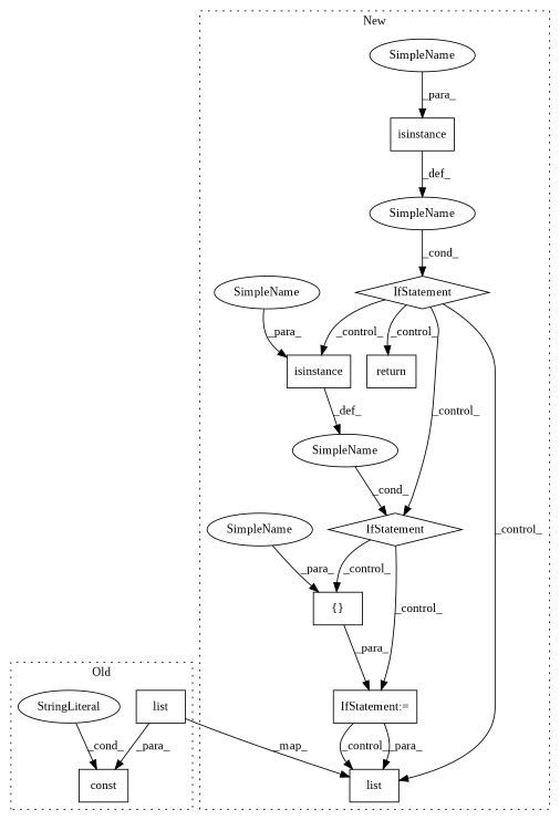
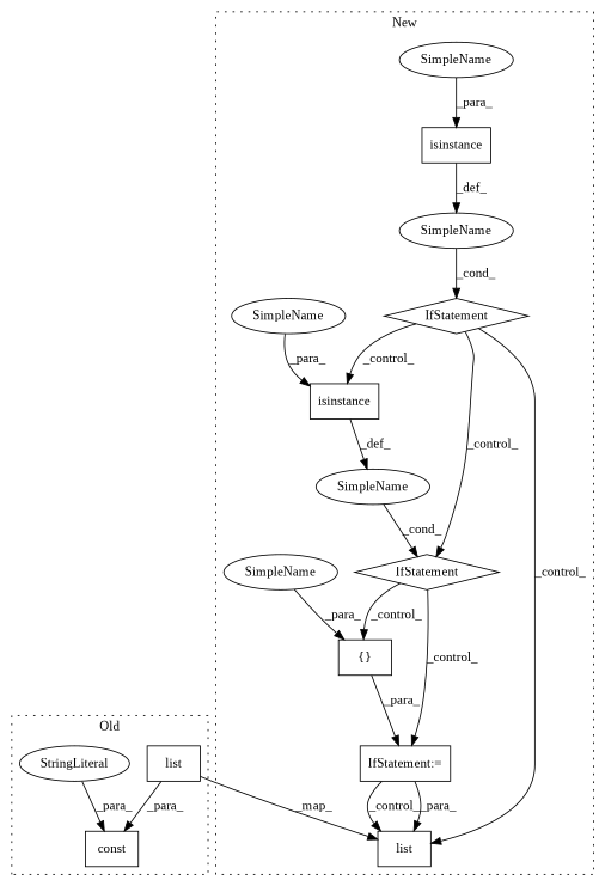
  digraph {
    fontname="Liberation Serif"
    node [a=32 fontname="Liberation Serif" l=5 shape=box]
    edge [fontname="Liberation Serif"]
    n1 [l="6,1" label=const s="2636,2661"]
    n2 [l="5,1" label=list s="2642,2652"]
    n3 [a=45 l=7 label=StringLiteral s=2654 shape=ellipse]
    n4 [a=4 l="1,1" label="{}" s="2715,2721"]
    n5 [a=7 l=1 label="IfStatement:=" s=2705]
    n6 [l="11,1" label=isinstance s="2576,2597"]
    n7 [l="5,1" label=list s="2800,2810"]
    n8 [a=25 l="4,2" label=IfStatement s="2572,2598" shape=diamond]
    n9 [a=42 label=SimpleName shape=ellipse l=""]
    n10 [a=25 l="4,2" label=IfStatement s="2665,2690" shape=diamond]
    n11 [a=42 label=SimpleName shape=ellipse l=""]
    n12 [l="11,1" label=isinstance s="2669,2689"]
-   n13 [a=41 l=7 label=return s=2608]
    n14 [a=42 label=SimpleName s=2680 shape=ellipse]
    n15 [a=42 label=SimpleName s=2716 shape=ellipse]
    n16 [a=42 label=SimpleName s=2587 shape=ellipse]
    subgraph cluster_1 {
      label=Old
      style=dotted
      n1
      n2
      n3
    }
    subgraph cluster_2 {
      label=New
      style=dotted
      n4
      n5
      n6
      n7
      n8
      n9
      n10
      n11
      n12
-     n13
      n14
      n15
      n16
    }
    n2 -> n1 [label=_para_]
    n2 -> n7 [label=_map_]
-   n3 -> n1 [label=_cond_]
+   n3 -> n1 [label=_para_]
    n4 -> n5 [label=_para_]
    n5 -> n7 [label=_control_]
    n5 -> n7 [label=_para_]
    n6 -> n11 [label=_def_]
    n8 -> n7 [label=_control_]
    n8 -> n10 [label=_control_]
    n8 -> n12 [label=_control_]
-   n8 -> n13 [label=_control_]
    n9 -> n10 [label=_cond_]
    n10 -> n4 [label=_control_]
    n10 -> n5 [label=_control_]
    n11 -> n8 [label=_cond_]
    n12 -> n9 [label=_def_]
    n14 -> n12 [label=_para_]
    n15 -> n4 [label=_para_]
    n16 -> n6 [label=_para_]
  }
